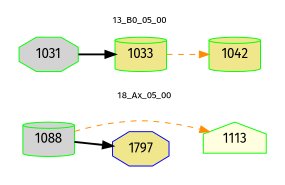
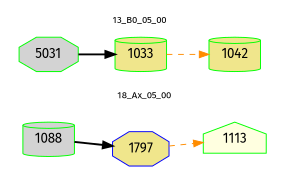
  digraph {
    fontname="Fira Sans"
    rankdir=LR
    node [color=green fillcolor=khaki fontname="Fira Sans" shape=cylinder style=filled]
    edge [color=black fontname="Fira Sans" style=bold]
    n1 [fillcolor=lightgrey label=1088]
    n2 [color=blue label=1797 shape=octagon]
    n3 [fillcolor=lightyellow label=1113 shape=house]
-   n4 [fillcolor=lightgrey label=1031 shape=octagon]
+   n4 [fillcolor=lightgrey label=5031 shape=octagon]
    n5 [label=1033]
    n6 [label=1042]
    subgraph cluster_1 {
      color=white
      fontsize=10
      label="18_Ax_05_00"
      n1
      n2
      n3
    }
    subgraph cluster_2 {
      color=white
      fontsize=10
      label="13_B0_05_00"
      n4
      n5
      n6
    }
    n1 -> n2
-   n1 -> n3 [color=darkorange style=dashed]
+   n2 -> n3 [color=darkorange style=dashed]
    n4 -> n5
    n5 -> n6 [color=darkorange style=dashed]
  }
